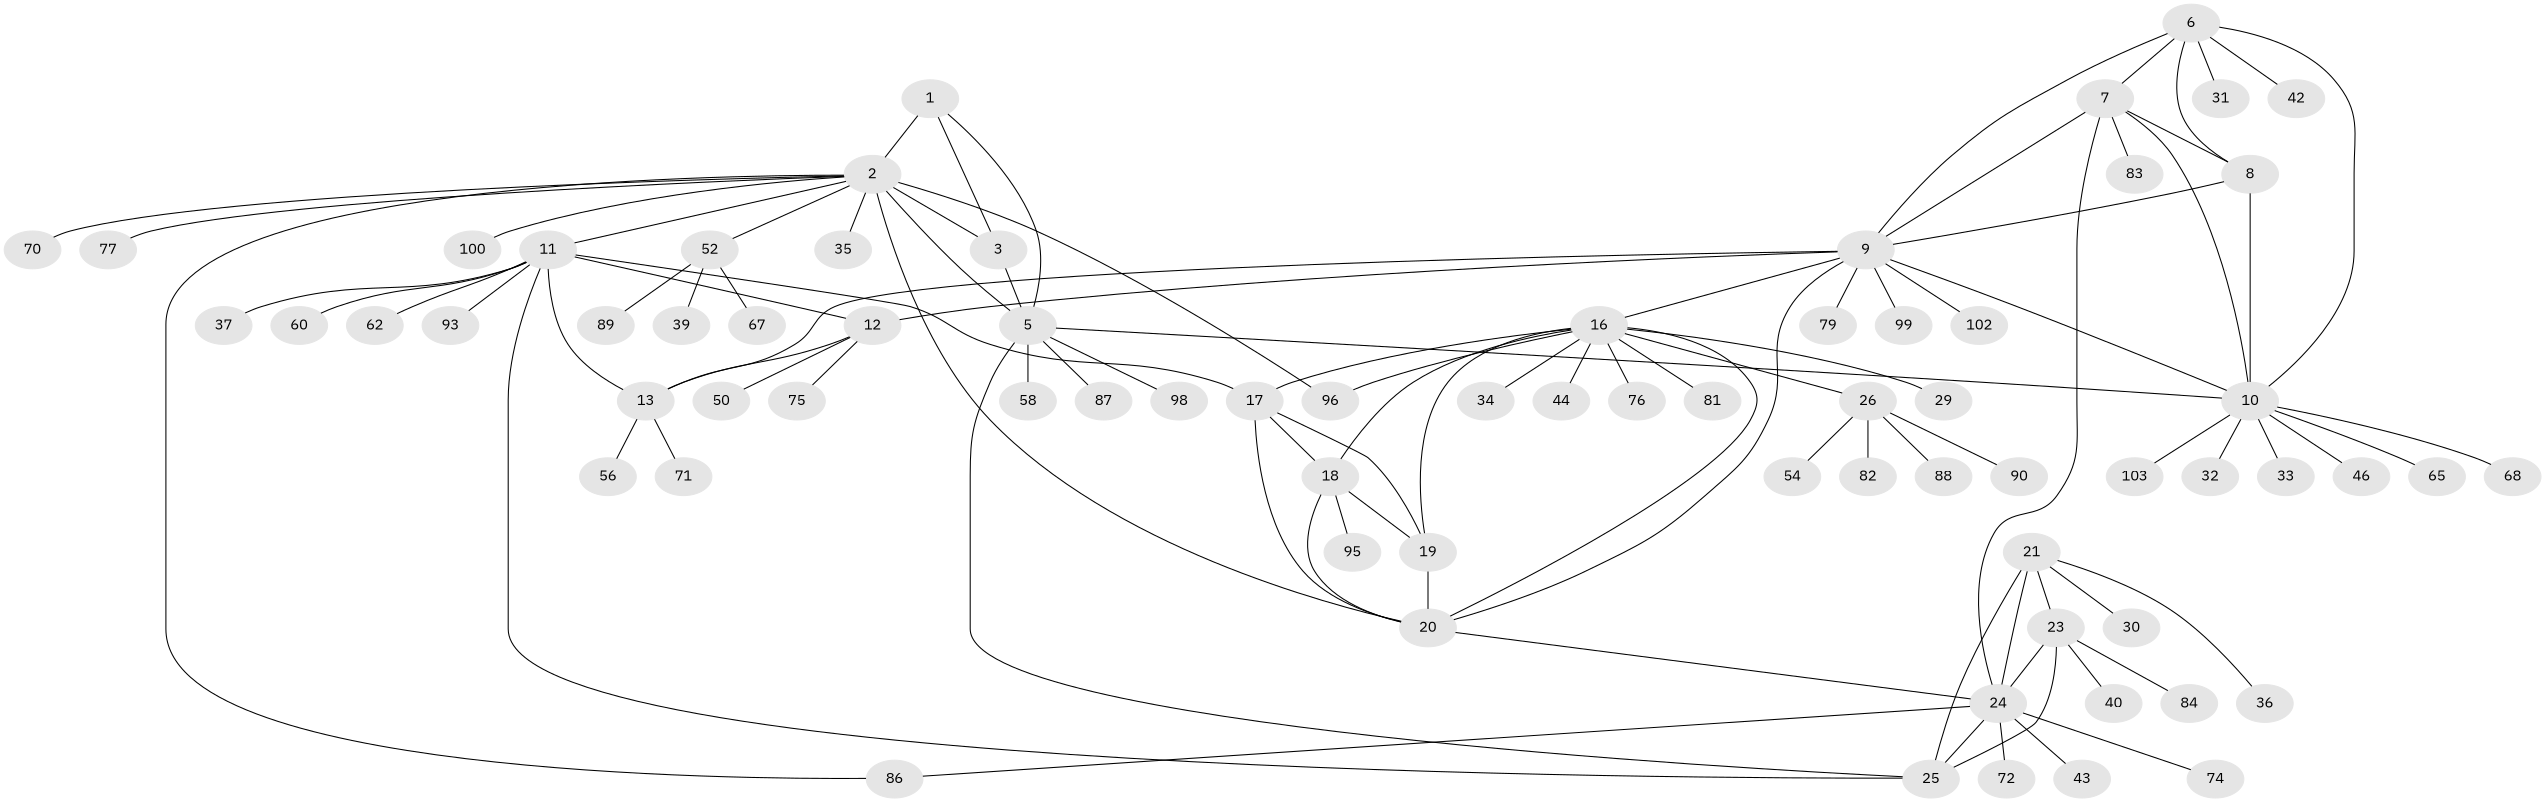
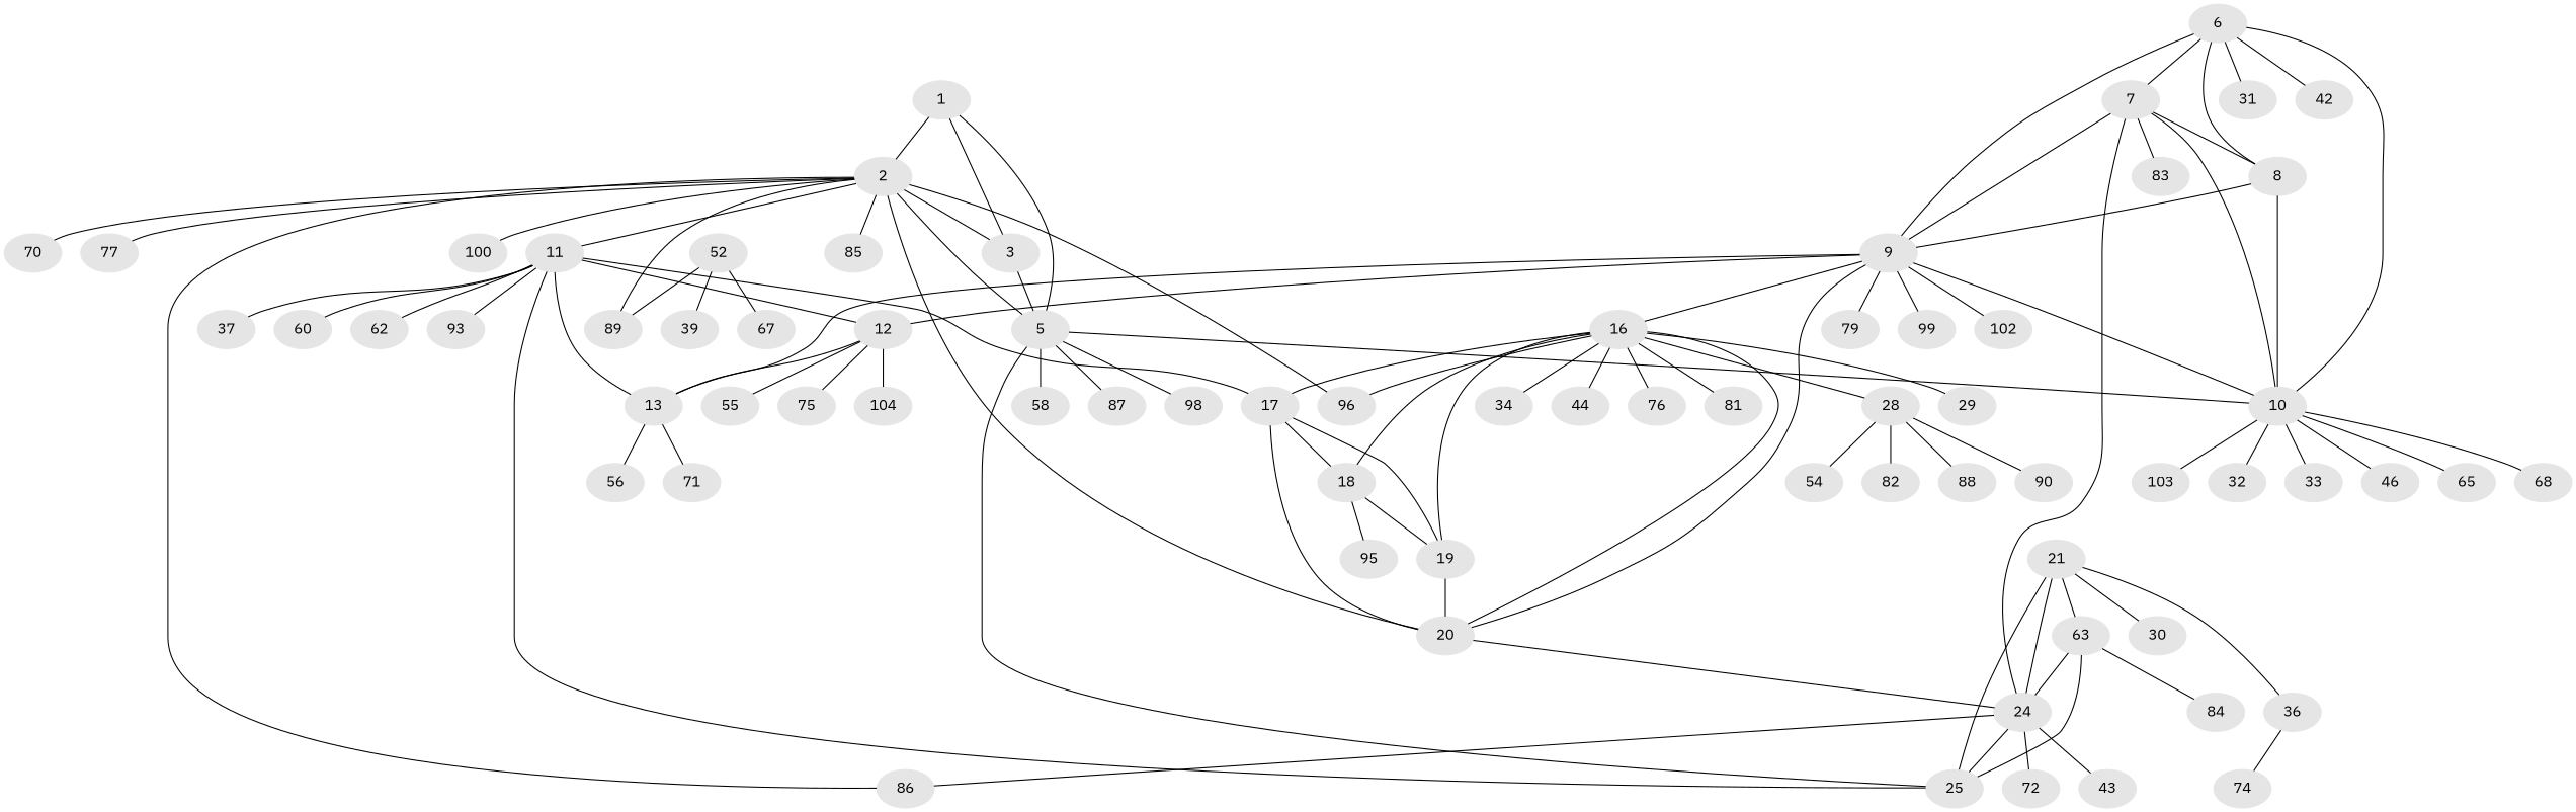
  graph {
    fontname="IBM Plex Sans"
    node [color=gray90 fontname="IBM Plex Sans" style=filled]
    edge [fontname="IBM Plex Sans"]
    1 [super="+64"]
    2 [super="+4"]
    3
    5 [super="+53"]
    11 [super="+45"]
    20 [super="+61"]
-   35 [super="+48"]
+   35 [super="+48" label=85]
    52
    n9 [label=96]
    70
    77
    86
    100
    10 [super="+59"]
    25 [super="+73"]
    58
    87
    98
    12 [super="+14"]
    13 [super="+47"]
    17 [super="+63"]
    37
    60
    62
    93
    24 [super="+26"]
    39 [super="+41"]
    67 [super="+101"]
    89
    32
    33
    46
    65
    68
    103
    6 [super="+50"]
    7 [super="+49"]
    8 [super="+27"]
    9 [super="+15"]
    31 [super="+38"]
    42
    83
    16 [super="+51"]
    79 [super="+92"]
    99
    102
    43 [super="+80"]
    72
    74
-   55 [label=50]
+   55
    75 [super="+85"]
+   104
    56
    71
    18 [super="+69"]
    19 [super="+97"]
-   28 [super="+96" label=26]
+   28 [super="+96"]
    29 [super="+78"]
    34
    44
    76
    81
    95
    54
    82
    88
    90
    21 [super="+22"]
-   23 [super="+57"]
+   23 [super="+57" label=63]
    30
    36
-   40 [super="+91"]
    84
    1 -- 2 [weight=2]
    1 -- 3
    1 -- 5
    2 -- 3 [weight=2]
    2 -- 5 [weight=2]
    2 -- 11
    2 -- 20
    2 -- 35
-   2 -- 52
+   2 -- 89
    2 -- n9
    2 -- 70
    2 -- 77
    2 -- 86
    2 -- 100
    3 -- 5
    5 -- 10
    5 -- 25
    5 -- 58
    5 -- 87
    5 -- 98
    11 -- 25
    11 -- 12 [weight=2]
    11 -- 13
    11 -- 17
    11 -- 37
    11 -- 60
    11 -- 62
    11 -- 93
    20 -- 24
    52 -- 39
    52 -- 67
    52 -- 89
    10 -- 32
    10 -- 33
    10 -- 46
    10 -- 65
    10 -- 68
    10 -- 103
    12 -- 13 [weight=2]
    12 -- 55
    12 -- 75
+   12 -- 104
    13 -- 56
    13 -- 71
    17 -- 20
    17 -- 18
    17 -- 19
    24 -- 86
    24 -- 25
    24 -- 43
    24 -- 72
-   24 -- 74
+   36 -- 74
    6 -- 10
    6 -- 7
    6 -- 8
    6 -- 9
    6 -- 31
    6 -- 42
    7 -- 10
    7 -- 24
    7 -- 8
    7 -- 9
    7 -- 83
    8 -- 10
    8 -- 9
    9 -- 20
    9 -- 10
    9 -- 12 [weight=2]
    9 -- 13
    9 -- 16
    9 -- 79
    9 -- 99
    9 -- 102
    16 -- 20
    16 -- n9
    16 -- 17
    16 -- 18
    16 -- 19
    16 -- 28
    16 -- 29
    16 -- 34
    16 -- 44
    16 -- 76
    16 -- 81
-   18 -- 20
    18 -- 19
    18 -- 95
    19 -- 20
    28 -- 54
    28 -- 82
    28 -- 88
    28 -- 90
    21 -- 25 [weight=2]
    21 -- 24 [weight=2]
    21 -- 23 [weight=2]
    21 -- 30
    21 -- 36
    23 -- 25
    23 -- 24
-   23 -- 40
    23 -- 84
  }
